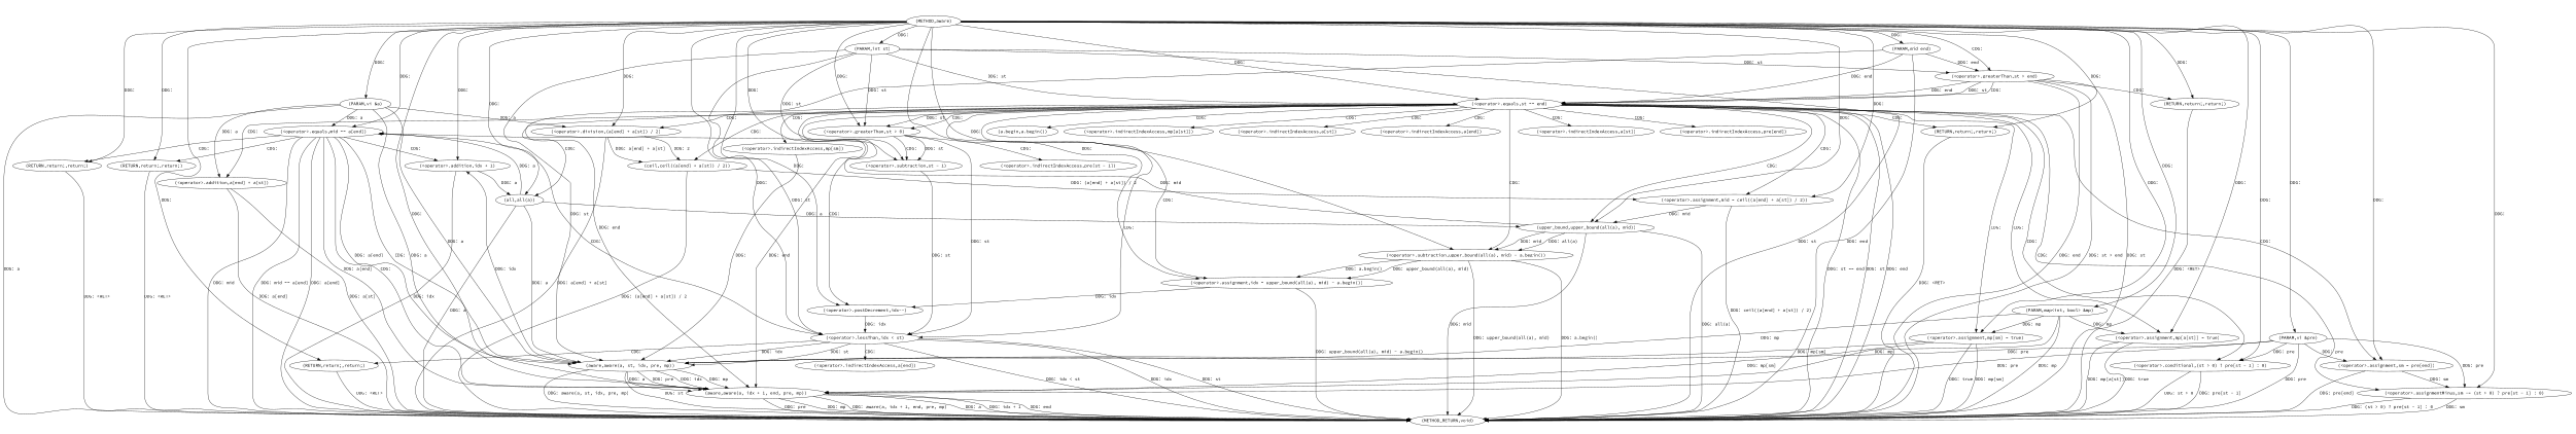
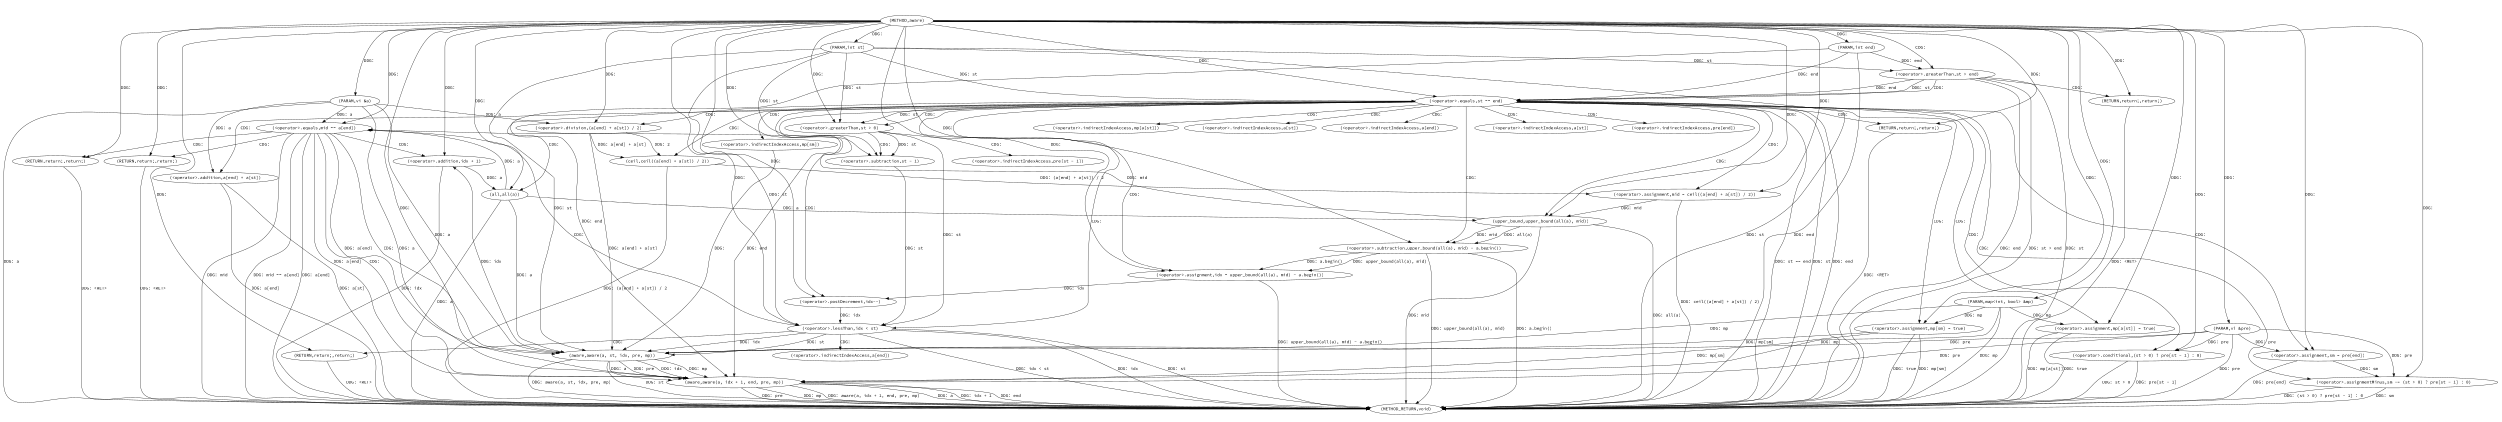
  digraph {
    fontname="Source Code Pro"
    node [fontname="Source Code Pro"]
    edge [fontname="Source Code Pro"]
    n1 [label="(METHOD,aware)"]
    n2 [label="(PARAM,vi &a)"]
    n3 [label="(PARAM,int st)"]
-   n4 [label="(PARAM,mid end)"]
+   n4 [label="(PARAM,int end)"]
    n5 [label="(PARAM,vi &pre)"]
    n6 [label="(PARAM,map<int, bool> &mp)"]
    n7 [label="(<operator>.assignment,sm = pre[end])"]
    n8 [label="(<operator>.assignmentMinus,sm -= (st > 0) ? pre[st - 1] : 0)"]
    n9 [label="(<operator>.assignment,mp[sm] = true)"]
    n10 [label="(<operator>.assignment,mid = ceil((a[end] + a[st]) / 2))"]
    n11 [label="(<operator>.assignment,idx = upper_bound(all(a), mid) - a.begin())"]
    n12 [label="(<operator>.postDecrement,idx--)"]
    n13 [label="(aware,aware(a, idx + 1, end, pre, mp))"]
    n14 [label="(RETURN,return;,return;)"]
    n15 [label="(<operator>.greaterThan,st > end)"]
    n16 [label="(RETURN,return;,return;)"]
    n17 [label="(<operator>.equals,st == end)"]
    n18 [label="(<operator>.lessThan,idx < st)"]
    n19 [label="(<operator>.equals,mid == a[end])"]
    n20 [label="(RETURN,return;,return;)"]
    n21 [label="(<operator>.assignment,mp[a[st]] = true)"]
    n22 [label="(RETURN,return;,return;)"]
    n23 [label="(<operator>.conditional,(st > 0) ? pre[st - 1] : 0)"]
    n24 [label="(<operator>.subtraction,upper_bound(all(a), mid) - a.begin())"]
    n25 [label="(RETURN,return;,return;)"]
    n26 [label="(<operator>.addition,idx + 1)"]
    n27 [label="(<operator>.greaterThan,st > 0)"]
    n28 [label="(<operator>.division,(a[end] + a[st]) / 2)"]
    n29 [label="(upper_bound,upper_bound(all(a), mid))"]
    n30 [label="(<operator>.subtraction,st - 1)"]
    n31 [label="(all,all(a))"]
    n32 [label="(aware,aware(a, st, idx, pre, mp))"]
    n33 [label="(METHOD_RETURN,void)"]
    n34 [label="(<operator>.addition,a[end] + a[st])"]
    n35 [label="(ceil,ceil((a[end] + a[st]) / 2))"]
    n36 [label="(<operator>.indirectIndexAccess,pre[end])"]
    n37 [label="(<operator>.indirectIndexAccess,mp[sm])"]
-   n38 [label="(a.begin,a.begin())"]
    n39 [label="(<operator>.indirectIndexAccess,mp[a[st]])"]
    n40 [label="(<operator>.indirectIndexAccess,a[st])"]
    n41 [label="(<operator>.indirectIndexAccess,a[end])"]
    n42 [label="(<operator>.indirectIndexAccess,a[st])"]
    n43 [label="(<operator>.indirectIndexAccess,a[end])"]
    n44 [label="(<operator>.indirectIndexAccess,pre[st - 1])"]
    n1 -> n2 [label="DDG: "]
    n1 -> n3 [label="DDG: "]
    n1 -> n4 [label="DDG: "]
    n1 -> n5 [label="DDG: "]
    n1 -> n6 [label="DDG: "]
    n1 -> n7 [label="DDG: "]
    n1 -> n8 [label="DDG: "]
    n1 -> n9 [label="DDG: "]
    n1 -> n10 [label="DDG: "]
    n1 -> n11 [label="DDG: "]
    n1 -> n12 [label="DDG: "]
    n1 -> n13 [label="DDG: "]
    n1 -> n14 [label="DDG: "]
    n1 -> n15 [label="CDG: "]
    n1 -> n16 [label="DDG: "]
    n1 -> n17 [label="DDG: "]
    n1 -> n18 [label="DDG: "]
    n1 -> n19 [label="DDG: "]
    n1 -> n20 [label="DDG: "]
    n1 -> n21 [label="DDG: "]
    n1 -> n22 [label="DDG: "]
    n1 -> n23 [label="DDG: "]
    n1 -> n24 [label="DDG: "]
    n1 -> n25 [label="DDG: "]
    n1 -> n26 [label="DDG: "]
    n1 -> n27 [label="DDG: "]
    n1 -> n28 [label="DDG: "]
    n1 -> n29 [label="DDG: "]
    n1 -> n30 [label="DDG: "]
    n1 -> n31 [label="DDG: "]
    n2 -> n13 [label="DDG: a"]
    n2 -> n19 [label="DDG: a"]
    n2 -> n28 [label="DDG: a"]
    n2 -> n32 [label="DDG: a"]
    n2 -> n33 [label="DDG: a"]
    n2 -> n34 [label="DDG: a"]
    n3 -> n15 [label="DDG: st"]
    n3 -> n17 [label="DDG: st"]
    n3 -> n18 [label="DDG: st"]
    n3 -> n27 [label="DDG: st"]
    n3 -> n30 [label="DDG: st"]
    n3 -> n32 [label="DDG: st"]
    n3 -> n33 [label="DDG: st"]
    n4 -> n13 [label="DDG: end"]
    n4 -> n15 [label="DDG: end"]
    n4 -> n17 [label="DDG: end"]
    n4 -> n33 [label="DDG: end"]
    n5 -> n7 [label="DDG: pre"]
    n5 -> n8 [label="DDG: pre"]
    n5 -> n13 [label="DDG: pre"]
    n5 -> n23 [label="DDG: pre"]
    n5 -> n32 [label="DDG: pre"]
    n5 -> n33 [label="DDG: pre"]
    n6 -> n9 [label="DDG: mp"]
    n6 -> n13 [label="DDG: mp"]
    n6 -> n21 [label="DDG: mp"]
    n6 -> n32 [label="DDG: mp"]
    n6 -> n33 [label="DDG: mp"]
    n7 -> n8 [label="DDG: sm"]
    n7 -> n33 [label="DDG: pre[end]"]
    n8 -> n33 [label="DDG: sm"]
    n8 -> n33 [label="DDG: (st > 0) ? pre[st - 1] : 0"]
    n9 -> n13 [label="DDG: mp[sm]"]
    n9 -> n32 [label="DDG: mp[sm]"]
    n9 -> n33 [label="DDG: mp[sm]"]
    n9 -> n33 [label="DDG: true"]
    n10 -> n29 [label="DDG: mid"]
    n10 -> n33 [label="DDG: ceil((a[end] + a[st]) / 2)"]
    n11 -> n12 [label="DDG: idx"]
    n11 -> n33 [label="DDG: upper_bound(all(a), mid) - a.begin()"]
    n12 -> n18 [label="DDG: idx"]
    n13 -> n33 [label="DDG: a"]
    n13 -> n33 [label="DDG: idx + 1"]
    n13 -> n33 [label="DDG: end"]
    n13 -> n33 [label="DDG: pre"]
    n13 -> n33 [label="DDG: mp"]
    n13 -> n33 [label="DDG: aware(a, idx + 1, end, pre, mp)"]
    n14 -> n33 [label="DDG: <RET>"]
    n15 -> n16 [label="CDG: "]
    n15 -> n17 [label="DDG: st"]
    n15 -> n17 [label="DDG: end"]
    n15 -> n17 [label="CDG: "]
    n15 -> n33 [label="DDG: st"]
    n15 -> n33 [label="DDG: end"]
    n15 -> n33 [label="DDG: st > end"]
    n16 -> n33 [label="DDG: <RET>"]
    n17 -> n7 [label="CDG: "]
    n17 -> n8 [label="CDG: "]
    n17 -> n9 [label="CDG: "]
    n17 -> n10 [label="CDG: "]
    n17 -> n11 [label="CDG: "]
    n17 -> n12 [label="CDG: "]
    n17 -> n13 [label="DDG: end"]
    n17 -> n18 [label="CDG: "]
    n17 -> n21 [label="CDG: "]
    n17 -> n22 [label="CDG: "]
    n17 -> n23 [label="CDG: "]
    n17 -> n24 [label="CDG: "]
    n17 -> n27 [label="DDG: st"]
    n17 -> n27 [label="CDG: "]
    n17 -> n28 [label="CDG: "]
    n17 -> n29 [label="CDG: "]
    n17 -> n31 [label="CDG: "]
    n17 -> n33 [label="DDG: st"]
    n17 -> n33 [label="DDG: end"]
    n17 -> n33 [label="DDG: st == end"]
    n17 -> n34 [label="CDG: "]
    n17 -> n35 [label="CDG: "]
    n17 -> n36 [label="CDG: "]
    n17 -> n37 [label="CDG: "]
-   n17 -> n38 [label="CDG: "]
    n17 -> n39 [label="CDG: "]
    n17 -> n40 [label="CDG: "]
    n17 -> n41 [label="CDG: "]
    n17 -> n42 [label="CDG: "]
    n18 -> n19 [label="CDG: "]
    n18 -> n25 [label="CDG: "]
    n18 -> n32 [label="DDG: st"]
    n18 -> n32 [label="DDG: idx"]
    n18 -> n33 [label="DDG: idx"]
    n18 -> n33 [label="DDG: st"]
    n18 -> n33 [label="DDG: idx < st"]
    n18 -> n43 [label="CDG: "]
    n19 -> n13 [label="DDG: a[end]"]
    n19 -> n13 [label="CDG: "]
    n19 -> n14 [label="CDG: "]
    n19 -> n20 [label="CDG: "]
    n19 -> n26 [label="CDG: "]
    n19 -> n32 [label="DDG: a[end]"]
    n19 -> n32 [label="CDG: "]
    n19 -> n33 [label="DDG: mid"]
    n19 -> n33 [label="DDG: a[end]"]
    n19 -> n33 [label="DDG: mid == a[end]"]
    n20 -> n33 [label="DDG: <RET>"]
    n21 -> n33 [label="DDG: mp[a[st]]"]
    n21 -> n33 [label="DDG: true"]
    n22 -> n33 [label="DDG: <RET>"]
    n23 -> n33 [label="DDG: st > 0"]
    n23 -> n33 [label="DDG: pre[st - 1]"]
    n24 -> n11 [label="DDG: a.begin()"]
    n24 -> n11 [label="DDG: upper_bound(all(a), mid)"]
    n24 -> n33 [label="DDG: upper_bound(all(a), mid)"]
    n24 -> n33 [label="DDG: a.begin()"]
    n25 -> n33 [label="DDG: <RET>"]
    n26 -> n31 [label="DDG: a"]
    n26 -> n33 [label="DDG: idx"]
    n27 -> n18 [label="DDG: st"]
    n27 -> n30 [label="DDG: st"]
    n27 -> n30 [label="CDG: "]
    n27 -> n44 [label="CDG: "]
-   n28 -> n33 [label="DDG: a[end] + a[st]"]
+   n28 -> n32 [label="DDG: a[end] + a[st]"]
    n28 -> n35 [label="DDG: 2"]
    n28 -> n35 [label="DDG: a[end] + a[st]"]
    n29 -> n19 [label="DDG: mid"]
    n29 -> n24 [label="DDG: mid"]
    n29 -> n24 [label="DDG: all(a)"]
    n29 -> n33 [label="DDG: all(a)"]
    n29 -> n33 [label="DDG: mid"]
    n30 -> n18 [label="DDG: st"]
    n31 -> n19 [label="DDG: a"]
    n31 -> n29 [label="DDG: a"]
    n31 -> n32 [label="DDG: a"]
    n31 -> n33 [label="DDG: a"]
    n32 -> n13 [label="DDG: a"]
    n32 -> n13 [label="DDG: pre"]
    n32 -> n13 [label="DDG: idx"]
    n32 -> n13 [label="DDG: mp"]
    n32 -> n26 [label="DDG: idx"]
    n32 -> n33 [label="DDG: st"]
    n32 -> n33 [label="DDG: aware(a, st, idx, pre, mp)"]
    n34 -> n33 [label="DDG: a[end]"]
    n34 -> n33 [label="DDG: a[st]"]
    n35 -> n10 [label="DDG: (a[end] + a[st]) / 2"]
    n35 -> n33 [label="DDG: (a[end] + a[st]) / 2"]
    n37 -> n32 [label="DDG: "]
  }
